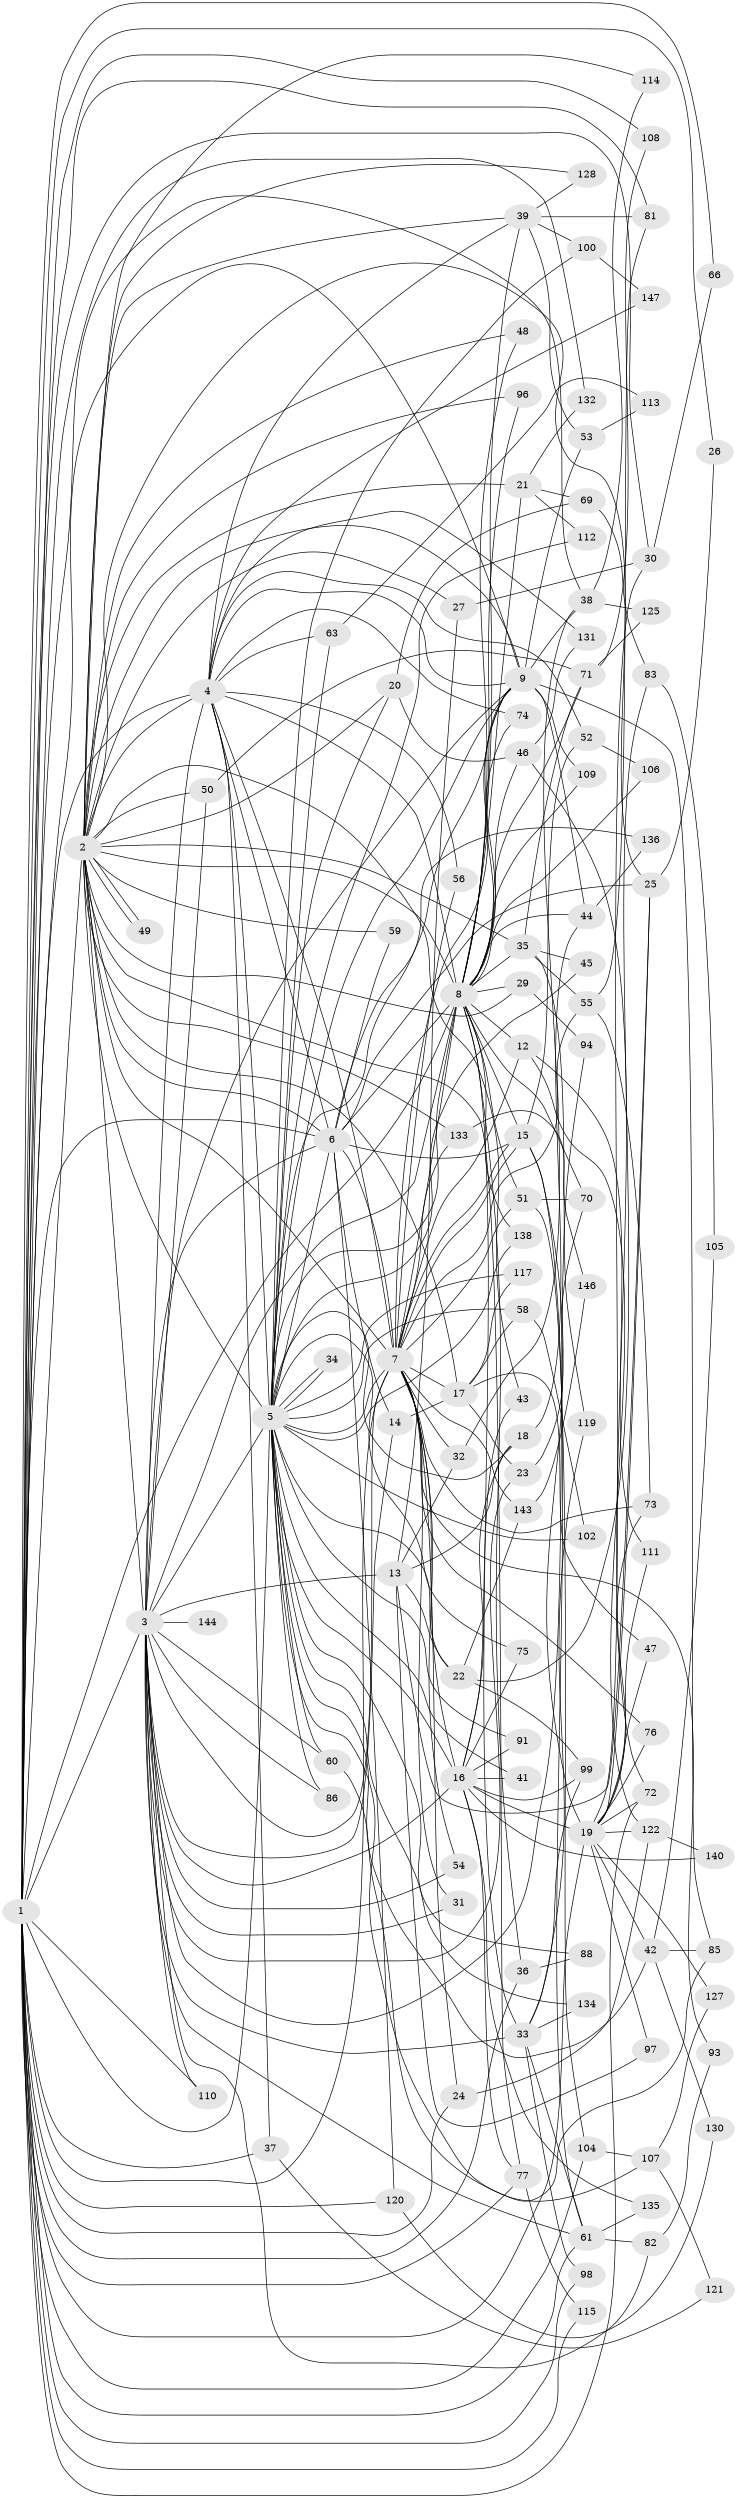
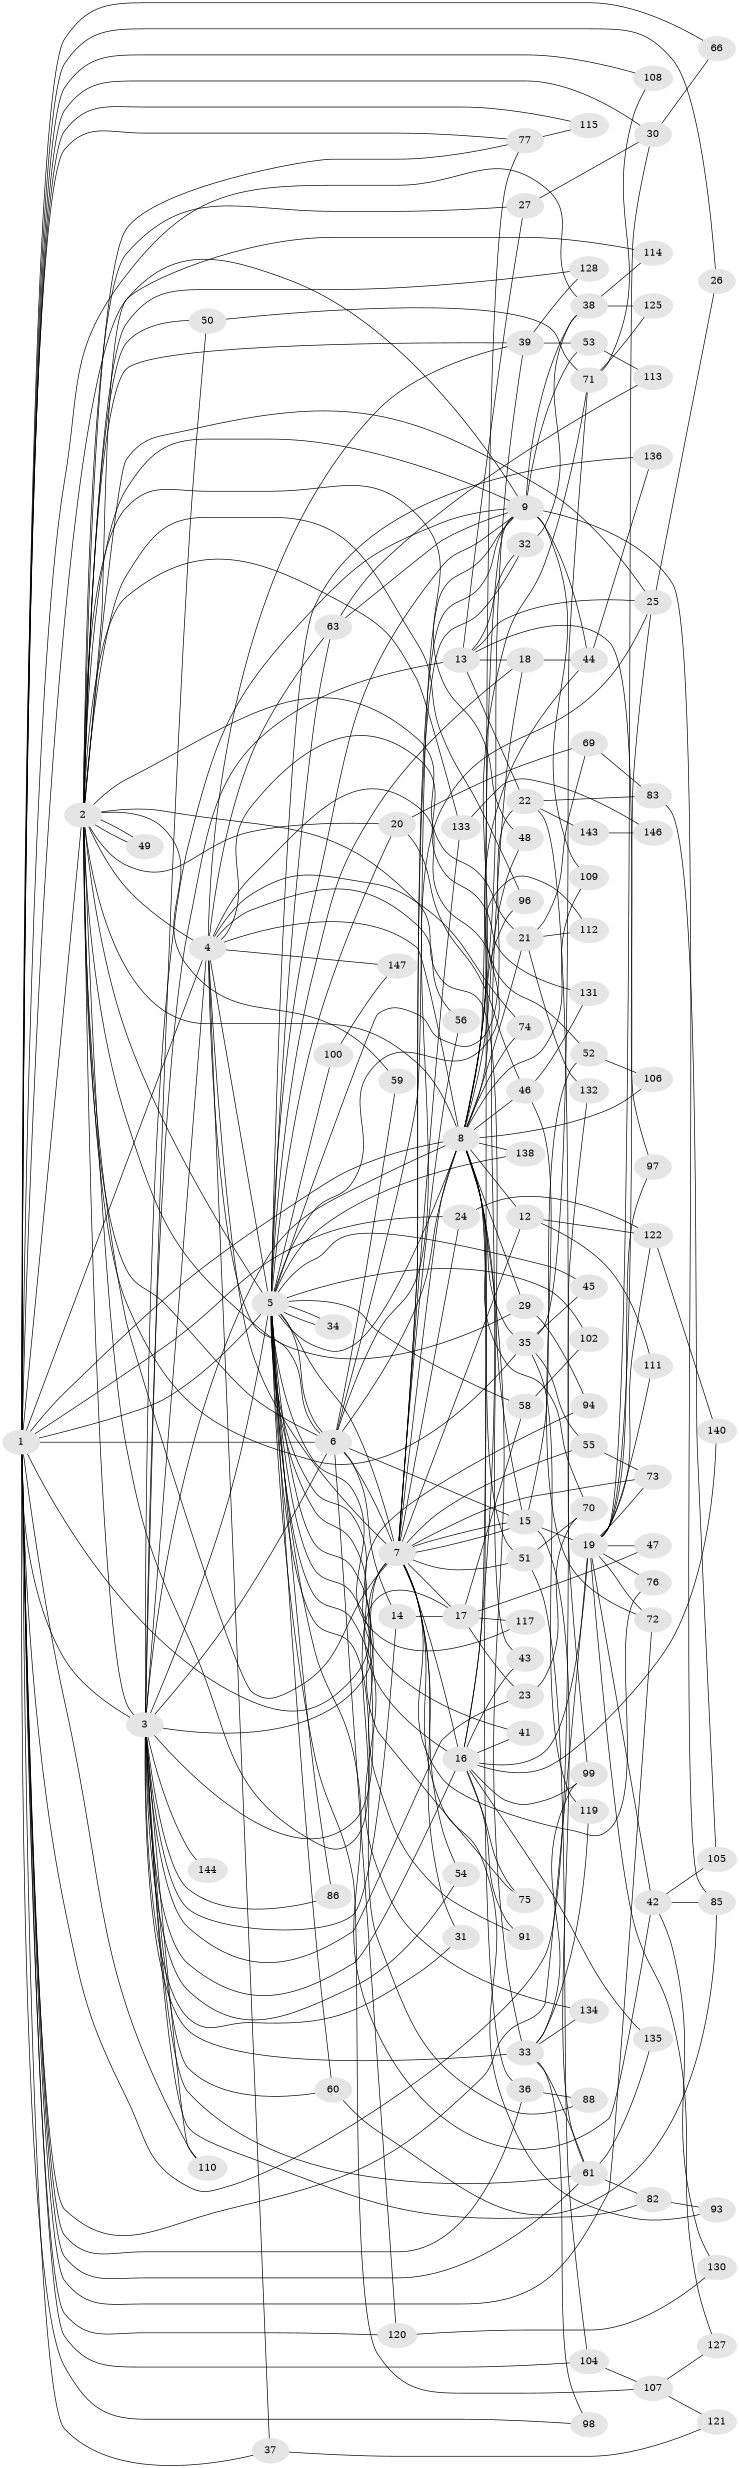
  graph {
    rankdir=LR
    node [color=gray90 style=filled]
    1 [super="+11"]
    2 [super="+126"]
    3 [super="+10"]
    4 [super="+65"]
    5 [super="+123"]
    6 [super="+139"]
    7 [super="+79"]
    8 [super="+78"]
    9 [super="+141"]
    19 [super="+84"]
    24
    26
    30 [super="+68"]
    36
    37
    38 [super="+62"]
    61 [super="+80"]
    66
    72
    77 [super="+87"]
-   81 [super="+137"]
    98
    104
    108
    110
    115
    120
    132
    17 [super="+64"]
    20
    21
    25
    27
    29
    35
    39 [super="+124"]
    43
    48
    49
    50 [super="+92"]
    59
    96
    114
    128
    133
    13 [super="+40"]
    14
    16 [super="+28"]
    23
    31
    33 [super="+67"]
    54
    60
    82
    86
    94
    144
    52
    56
    63
    74
    131
    147
    18 [super="+103"]
    22
    34
    41
    42
    45
    58
    75
    88
    91
    100
    102
    107
    112
    117
    134
    136
    138
    15 [super="+129"]
    12 [super="+57"]
    32
    51
    55 [super="+90"]
    73
    76
    93
    143
    44 [super="+118"]
    46 [super="+89"]
    70 [super="+145"]
    71 [super="+95"]
    106
    109
    53
    85 [super="+101"]
    111
    122 [super="+142"]
    97
    47
    127
    121
    125
    135
    130
    69
    119
    146
    99 [super="+116"]
    140
    113
    83
    105
    1 -- 2
    1 -- 3 [weight=2]
    1 -- 4 [weight=2]
    1 -- 5
    1 -- 6
    1 -- 7 [weight=2]
    1 -- 8
    1 -- 9
    1 -- 19
    1 -- 24
    1 -- 26
    1 -- 30
    1 -- 36
    1 -- 37
    1 -- 38
    1 -- 61
    1 -- 66
    1 -- 72
    1 -- 77
-   1 -- 81
    1 -- 98
    1 -- 104
    1 -- 108
    1 -- 110
    1 -- 115
    1 -- 120
    1 -- 132
    2 -- 3 [weight=2]
    2 -- 4
    2 -- 5
    2 -- 6
    2 -- 7
    2 -- 8
    2 -- 9 [weight=2]
    2 -- 77
    2 -- 17
    2 -- 20
    2 -- 21
    2 -- 25
    2 -- 27
    2 -- 29
    2 -- 35
    2 -- 39
    2 -- 43
    2 -- 48
    2 -- 49
    2 -- 49
    2 -- 50
    2 -- 59
    2 -- 96
    2 -- 114
    2 -- 128
    2 -- 133
    3 -- 4 [weight=2]
    3 -- 5 [weight=2]
    3 -- 6 [weight=2]
    3 -- 7 [weight=2]
    3 -- 8 [weight=2]
    3 -- 9 [weight=2]
    3 -- 61
    3 -- 110
    3 -- 50 [weight=2]
    3 -- 13 [weight=2]
    3 -- 14
    3 -- 16
    3 -- 23
    3 -- 31
    3 -- 33
    3 -- 54
    3 -- 60
    3 -- 82
    3 -- 86
    3 -- 94
    3 -- 144
    4 -- 5
    4 -- 6
    4 -- 7 [weight=2]
    4 -- 8
-   4 -- 9
+   63 -- 9
    4 -- 37
    4 -- 39
    4 -- 52
    4 -- 56
    4 -- 63
    4 -- 74
    4 -- 131
    4 -- 147
    5 -- 6
    5 -- 7
    5 -- 8
    5 -- 9
    5 -- 20
    5 -- 16
    5 -- 60
    5 -- 86
    5 -- 63
    5 -- 18
    5 -- 22
    5 -- 34
    5 -- 34
    5 -- 41
    5 -- 42
    5 -- 45
    5 -- 58
    5 -- 75
    5 -- 88
    5 -- 91
    5 -- 100
    5 -- 102
    5 -- 107
    5 -- 112
    5 -- 117
    5 -- 134
    5 -- 136
    5 -- 138
    6 -- 7
    6 -- 8
    6 -- 9
    6 -- 120
    6 -- 25
    6 -- 59
    6 -- 14
    6 -- 15
    7 -- 8
    7 -- 9
    7 -- 24
    7 -- 17
    7 -- 133
    7 -- 16
    7 -- 31
    7 -- 54
    7 -- 56
    7 -- 15
    7 -- 15
    7 -- 12
    7 -- 32
    7 -- 51
    7 -- 55
    7 -- 73
    7 -- 76
    7 -- 93
-   7 -- 143
    8 -- 9
    8 -- 36
    8 -- 21
    8 -- 29
    8 -- 35
    8 -- 39
    8 -- 48
    8 -- 96
    8 -- 33
    8 -- 74
    8 -- 138
    8 -- 15
    8 -- 12 [weight=2]
    8 -- 51
    8 -- 44
    8 -- 46
    8 -- 70
    8 -- 71
    8 -- 106
    8 -- 109
    9 -- 38
    9 -- 44
    9 -- 109
    9 -- 53
    9 -- 85
    19 -- 30
    19 -- 72
    19 -- 25
    19 -- 42
    19 -- 73
    19 -- 76
    19 -- 111
    19 -- 122
    19 -- 97
    19 -- 47
    19 -- 127
    24 -- 122
    30 -- 66
    36 -- 88
    37 -- 121
    38 -- 114
    38 -- 125
    61 -- 82
    61 -- 135
    77 -- 115
    104 -- 107
    120 -- 130
    17 -- 23
    17 -- 58
    17 -- 117
    17 -- 47
    20 -- 46
    20 -- 69
    21 -- 132
    21 -- 112
    21 -- 69
    25 -- 26
    27 -- 30
    29 -- 94
    35 -- 45
    35 -- 55
    35 -- 71
    35 -- 119
-   39 -- 81
    39 -- 128
-   39 -- 100
    39 -- 53
    50 -- 71
    133 -- 146
    13 -- 25
    13 -- 27
    13 -- 18
    13 -- 22
    13 -- 32
    13 -- 97
    14 -- 17
    16 -- 19
    16 -- 77
    16 -- 43
    16 -- 18
    16 -- 41
    16 -- 75
    16 -- 91
    16 -- 135
    16 -- 99
    16 -- 140
    23 -- 70
    33 -- 61
    33 -- 98
    33 -- 134
    33 -- 119
    33 -- 99
    60 -- 85
    82 -- 93
    52 -- 106
    63 -- 113
    18 -- 44
    22 -- 143
    22 -- 99
    22 -- 83
    42 -- 85
    42 -- 130
    42 -- 105
    58 -- 102
    100 -- 147
    107 -- 127
    107 -- 121
    15 -- 19
    15 -- 61
    15 -- 52
    12 -- 111
    12 -- 122
    32 -- 38
    51 -- 104
    51 -- 70
-   55 -- 81
    55 -- 73
    143 -- 146
    44 -- 136
    46 -- 72
    46 -- 131
    71 -- 108
    71 -- 125
    53 -- 113
    122 -- 140
    69 -- 83
    83 -- 105
  }
